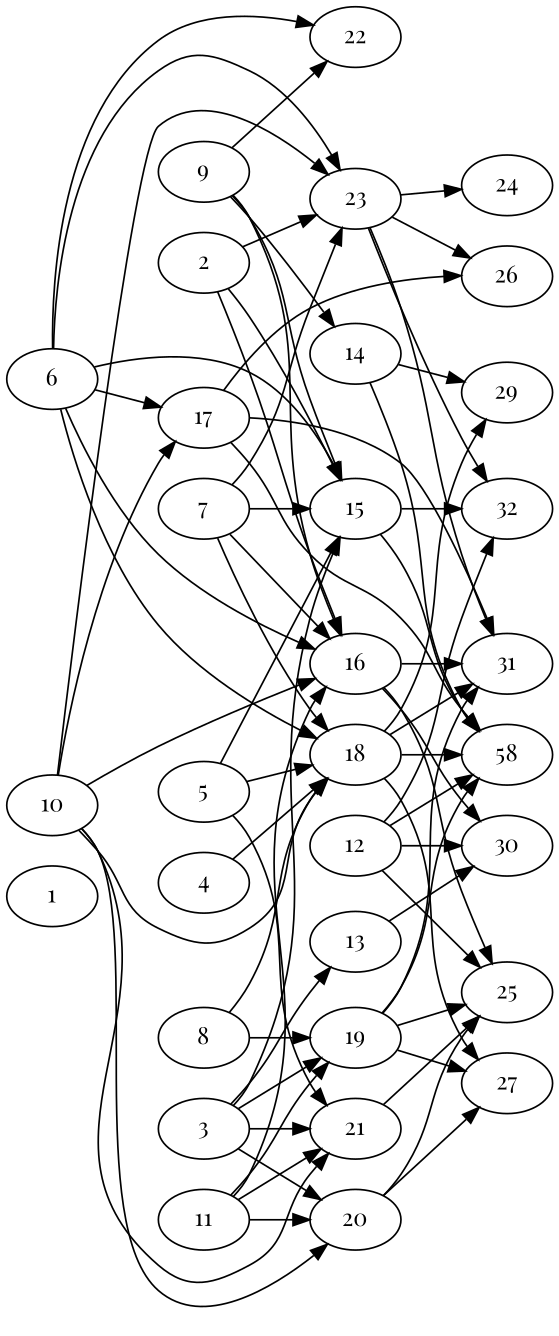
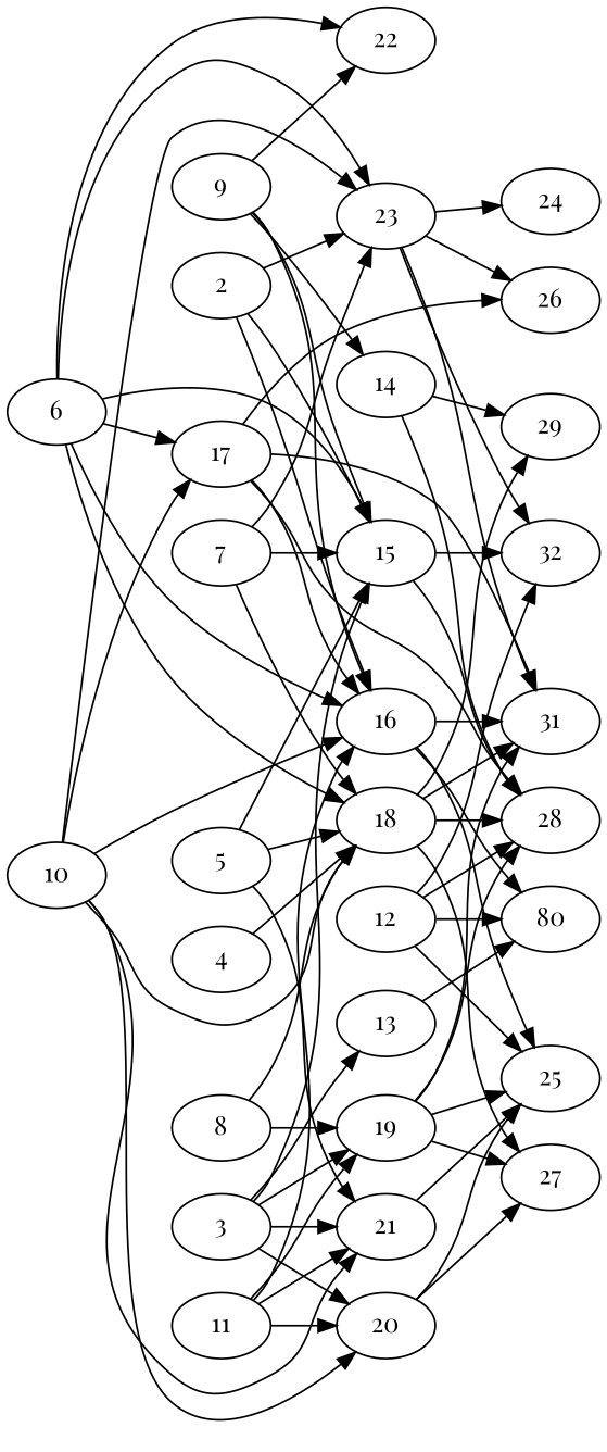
  digraph {
    fontname="Playfair Display"
    rankdir=LR
    node [alpha=0.14 fontname="Playfair Display"]
    edge [fontname="Playfair Display"]
-   1 [alpha=0.09 expect_size=1350475156815872000000]
    2 [alpha=0.17 expect_size=12093757004447896]
    15 [alpha=0.12 expect_size=317297243939359686656]
    16 [alpha=0.15 expect_size=5560263316255343]
    23 [alpha=0.03 expect_size=501896044045093376]
-   28 [alpha=0.19 expect_size=1494639143994997504 label=58]
+   28 [alpha=0.19 expect_size=1494639143994997504]
    32 [alpha=0.17 expect_size=1916065981349983420416]
    25 [alpha=0.04 expect_size=1981132674594639360]
-   30 [alpha=0.04 expect_size=3338064802648991]
+   30 [alpha=0.04 expect_size=3338064802648991 label=80]
    31 [expect_size=6195405393233718]
    26 [alpha=0.13 expect_size=1461685061329471]
    24 [alpha=0.07 expect_size=3599462562167973]
    3 [alpha=0.20 expect_size=843647123567685926912]
    13 [alpha=0.15 expect_size=236884892207823192064]
    19 [alpha=0.17 expect_size=484101156977374134272]
    20 [alpha=0.11 expect_size=35929235382075392000]
    21 [expect_size=36947557735521583104]
    27 [alpha=0.01 expect_size=59089850284575080]
    4 [alpha=0.18 expect_size=11090314666367954]
    18 [alpha=0.16 expect_size=5111027084540558]
    29 [alpha=0.07 expect_size=1467498843403731337216]
    5 [alpha=0.03 expect_size=1311240801594120339456]
    6 [alpha=0.10 expect_size=266521213864486816]
    17 [expect_size=50087942839722928]
    22 [alpha=0.19 expect_size=646514504981384192]
    7 [alpha=0.20 expect_size=29552307634509447168]
    8 [alpha=0.19 expect_size=29558573754412472]
    9 [alpha=0.20 expect_size=257132160906625548288]
    14 [expect_size=593686930802450890752]
    10 [alpha=0.10 expect_size=1486472162038572384256]
    11 [alpha=0.02 expect_size=27389522686725236]
    12 [alpha=0.03 expect_size=180462330850180071424]
    2 -> 15
    2 -> 16
    2 -> 23
    15 -> 28
    15 -> 32
    16 -> 25
    16 -> 30
    16 -> 31
    23 -> 32
    23 -> 31
    23 -> 26
    23 -> 24
    3 -> 15
    3 -> 13
    3 -> 19
    3 -> 20
    3 -> 21
    13 -> 30
    19 -> 28
    19 -> 25
    19 -> 31
    19 -> 27
    20 -> 25
    20 -> 27
    21 -> 25
    4 -> 18
    18 -> 28
    18 -> 31
    18 -> 27
    18 -> 29
    5 -> 15
    5 -> 21
    5 -> 18
    6 -> 15
    6 -> 16
    6 -> 23
    6 -> 18
    6 -> 17
    6 -> 22
    17 -> 28
    17 -> 31
    17 -> 26
    7 -> 15
-   7 -> 16
+   17 -> 16
    7 -> 23
    7 -> 18
    8 -> 19
    8 -> 18
    9 -> 15
    9 -> 16
    9 -> 22
    9 -> 14
    14 -> 28
    14 -> 29
    10 -> 16
    10 -> 23
    10 -> 20
    10 -> 21
    10 -> 18
    10 -> 17
    11 -> 16
    11 -> 19
    11 -> 20
    11 -> 21
    12 -> 28
    12 -> 32
    12 -> 25
    12 -> 30
  }
